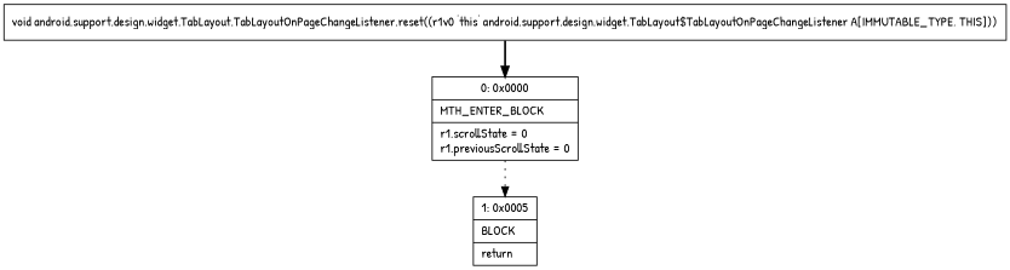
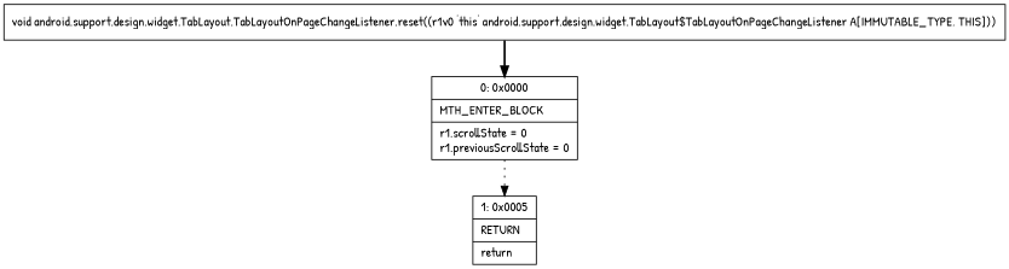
  digraph {
    fontname="Patrick Hand"
    node [shape=record fontname="Patrick Hand"]
    edge [fontname="Patrick Hand"]
    n1 [label="{0\:\ 0x0000|MTH_ENTER_BLOCK\l|r1.scrollState = 0\lr1.previousScrollState = 0\l}"]
-   n2 [label="{1\:\ 0x0005|BLOCK\l|return\l}"]
+   n2 [label="{1\:\ 0x0005|RETURN\l|return\l}"]
    n3 [label="{void android.support.design.widget.TabLayout.TabLayoutOnPageChangeListener.reset((r1v0 'this' android.support.design.widget.TabLayout$TabLayoutOnPageChangeListener A[IMMUTABLE_TYPE, THIS])) }"]
    n1 -> n2 [style=dotted]
    n3 -> n1 [style=bold]
  }
